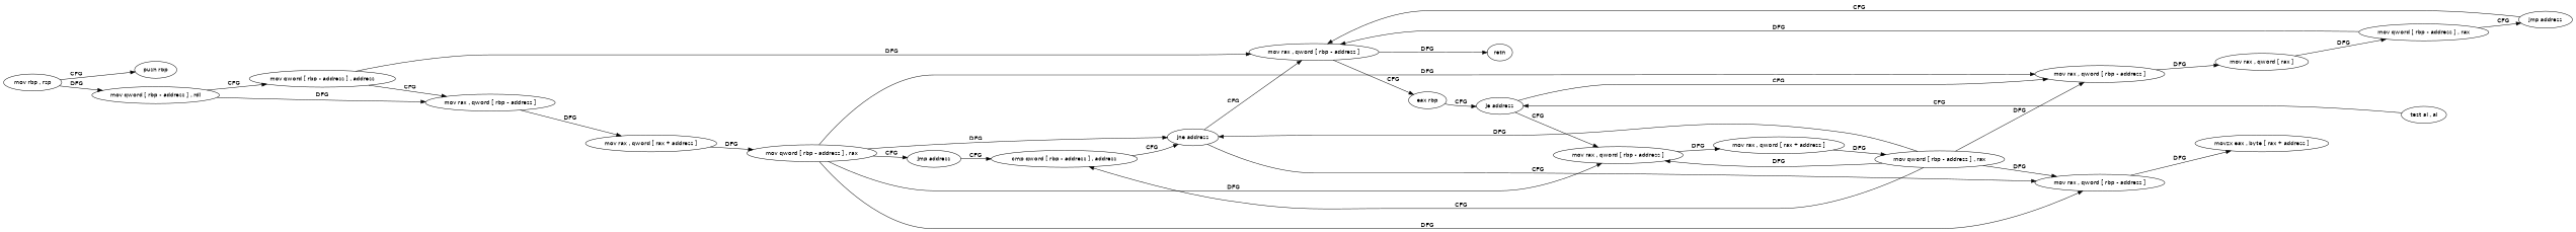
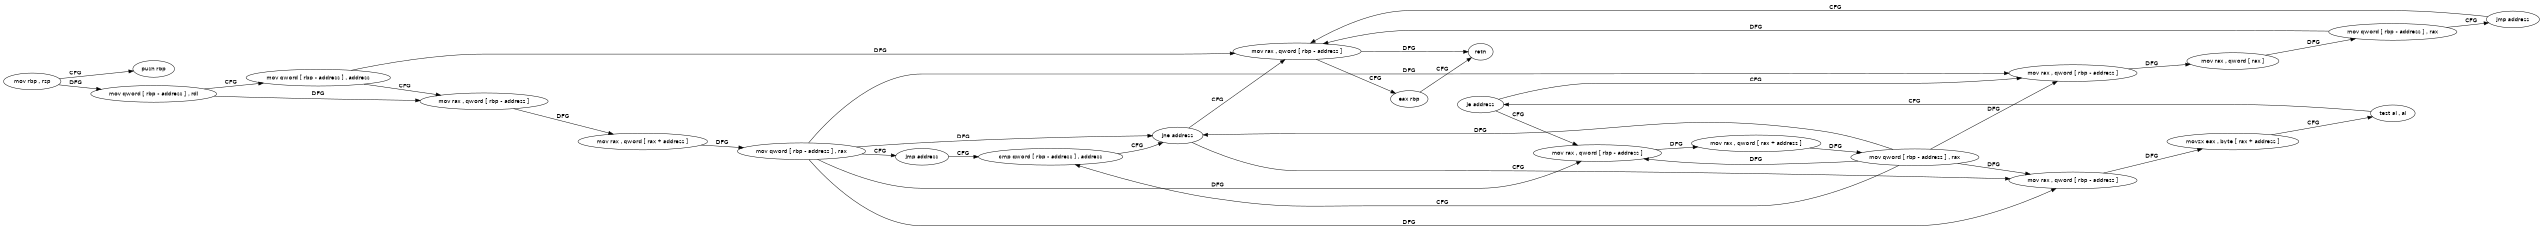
  digraph {
    fontname=Lato
    rankdir=LR
    node [fontname=Lato]
    edge [fontname=Lato]
    n1 [label="push rbp"]
    n2 [label="mov rbp , rsp"]
    n3 [label="mov qword [ rbp - address ] , rdi"]
    n4 [label="mov qword [ rbp - address ] , address"]
    n5 [label="mov rax , qword [ rbp - address ]"]
    n6 [label="mov rax , qword [ rbp - address ]"]
    n7 [label="mov rax , qword [ rax + address ]"]
    n8 [label="eax rbp"]
    n9 [label=retn]
    n10 [label="mov qword [ rbp - address ] , rax"]
    n11 [label="jmp address"]
    n12 [label="jne address"]
    n13 [label="mov rax , qword [ rbp - address ]"]
    n14 [label="mov rax , qword [ rbp - address ]"]
    n15 [label="mov rax , qword [ rbp - address ]"]
    n16 [label="cmp qword [ rbp - address ] , address"]
    n17 [label="movzx eax , byte [ rax + address ]"]
    n18 [label="mov rax , qword [ rax + address ]"]
    n19 [label="mov rax , qword [ rax ]"]
    n20 [label="test al , al"]
    n21 [label="je address"]
    n22 [label="mov qword [ rbp - address ] , rax"]
    n23 [label="mov qword [ rbp - address ] , rax"]
    n24 [label="jmp address"]
    n2 -> n1 [label=CFG]
    n2 -> n3 [label=DFG]
    n3 -> n4 [label=CFG]
    n3 -> n5 [label=DFG]
    n4 -> n5 [label=CFG]
    n4 -> n6 [label=DFG]
    n5 -> n7 [label=DFG]
    n6 -> n8 [label=CFG]
    n6 -> n9 [label=DFG]
    n7 -> n10 [label=DFG]
-   n8 -> n21 [label=CFG]
+   n8 -> n9 [label=CFG]
    n10 -> n11 [label=CFG]
    n10 -> n12 [label=DFG]
    n10 -> n13 [label=DFG]
    n10 -> n14 [label=DFG]
    n10 -> n15 [label=DFG]
    n11 -> n16 [label=CFG]
    n12 -> n6 [label=CFG]
    n12 -> n13 [label=CFG]
    n13 -> n17 [label=DFG]
    n14 -> n18 [label=DFG]
    n15 -> n19 [label=DFG]
    n16 -> n12 [label=CFG]
+   n17 -> n20 [label=CFG]
    n18 -> n22 [label=DFG]
    n19 -> n23 [label=DFG]
    n20 -> n21 [label=CFG]
    n21 -> n14 [label=CFG]
    n21 -> n15 [label=CFG]
    n22 -> n12 [label=DFG]
    n22 -> n13 [label=DFG]
    n22 -> n14 [label=DFG]
    n22 -> n15 [label=DFG]
    n22 -> n16 [label=CFG]
    n23 -> n6 [label=DFG]
    n23 -> n24 [label=CFG]
    n24 -> n6 [label=CFG]
  }
